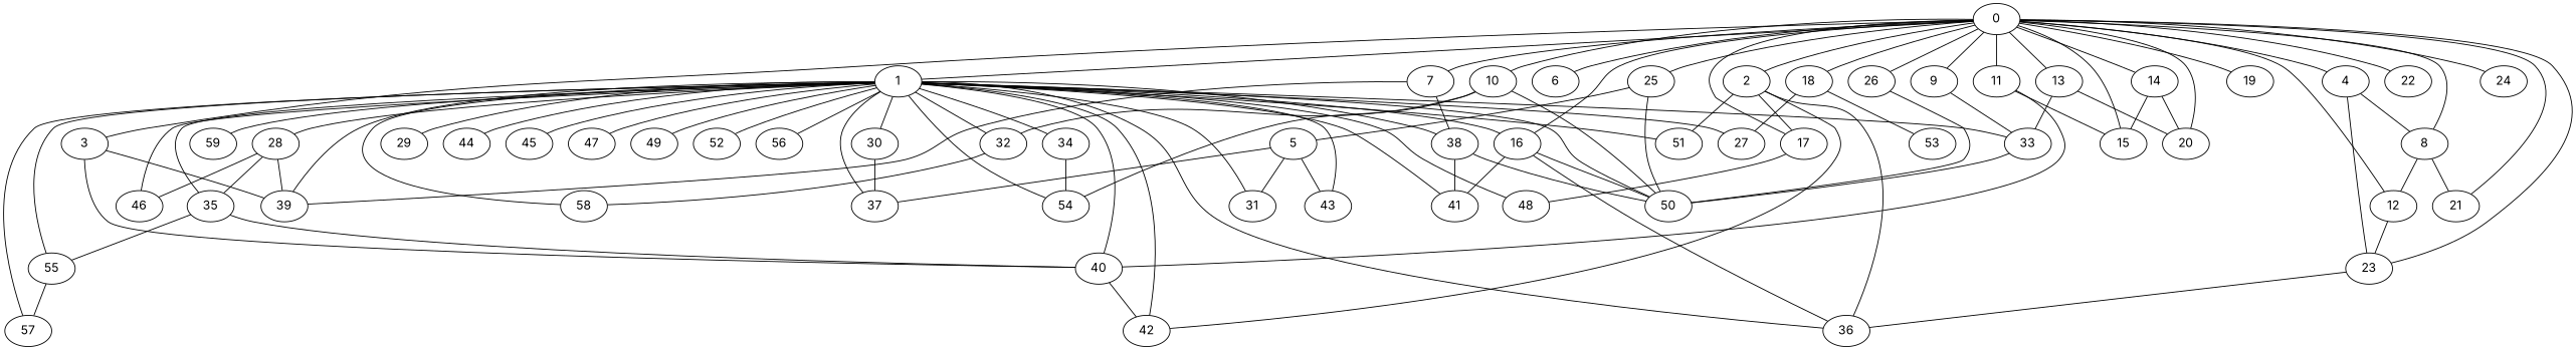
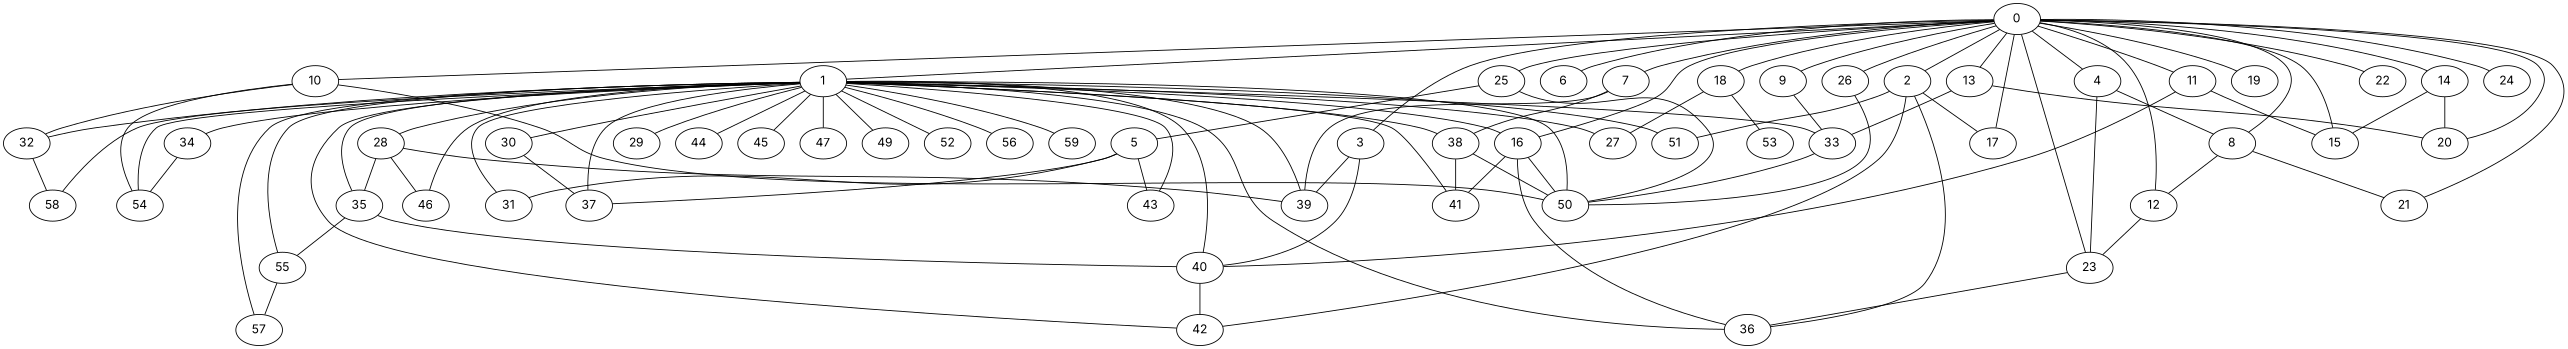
  graph {
    fontname=Inter
    node [fontname=Inter]
    edge [fontname=Inter]
    0
    1
    2
    3
    4
    6
    7
    8
    9
    10
    11
    12
    13
    14
    15
    16
    17
    18
    19
    20
    21
    22
    23
    24
    25
    26
    27
    28
    29
    30
    31
    32
    33
    34
    35
    36
    37
    38
    39
    40
    41
    42
    43
    44
    45
    46
    47
-   48
    49
    50
    51
    52
    54
    55
    56
    57
    58
    59
    5
    53
    0 -- 1
    0 -- 2
    0 -- 3
    0 -- 4
    0 -- 6
    0 -- 7
    0 -- 8
    0 -- 9
    0 -- 10
    0 -- 11
    0 -- 12
    0 -- 13
    0 -- 14
    0 -- 15
    0 -- 16
    0 -- 17
    0 -- 18
    0 -- 19
    0 -- 20
    0 -- 21
    0 -- 22
    0 -- 23
    0 -- 24
    0 -- 25
    0 -- 26
    1 -- 16
    1 -- 27
    1 -- 28
    1 -- 29
    1 -- 30
    1 -- 31
    1 -- 32
    1 -- 33
    1 -- 34
    1 -- 35
    1 -- 36
    1 -- 37
    1 -- 38
    1 -- 39
    1 -- 40
    1 -- 41
    1 -- 42
    1 -- 43
    1 -- 44
    1 -- 45
    1 -- 46
    1 -- 47
-   1 -- 48
    1 -- 49
    1 -- 50
    1 -- 51
    1 -- 52
    1 -- 54
    1 -- 55
    1 -- 56
    1 -- 57
    1 -- 58
    1 -- 59
    2 -- 17
    2 -- 36
    2 -- 42
    2 -- 51
    3 -- 39
    3 -- 40
    4 -- 8
    4 -- 23
    7 -- 38
    7 -- 39
    8 -- 12
    8 -- 21
    9 -- 33
    10 -- 32
    10 -- 50
    10 -- 54
    11 -- 15
    11 -- 40
    12 -- 23
    13 -- 20
    13 -- 33
    14 -- 15
    14 -- 20
    16 -- 36
    16 -- 41
    16 -- 50
-   17 -- 48
    18 -- 27
    18 -- 53
    23 -- 36
    25 -- 50
    25 -- 5
    26 -- 50
    28 -- 35
    28 -- 39
    28 -- 46
    30 -- 37
    32 -- 58
    33 -- 50
    34 -- 54
    35 -- 40
    35 -- 55
    38 -- 41
    38 -- 50
    40 -- 42
    55 -- 57
    5 -- 31
    5 -- 37
    5 -- 43
  }
